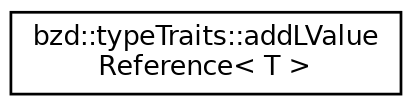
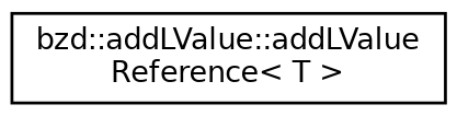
  digraph {
    rankdir=LR
-   n1 [color=black fillcolor=white fontname=Helvetica fontsize=10 height=0.2 label="bzd::typeTraits::addLValue\lReference\< T \>" shape=record style=filled width=0.4]
+   n1 [color=black fillcolor=white fontname=Helvetica fontsize=10 height=0.2 label="bzd::addLValue::addLValue\lReference\< T \>" shape=record style=filled width=0.4]
  }
